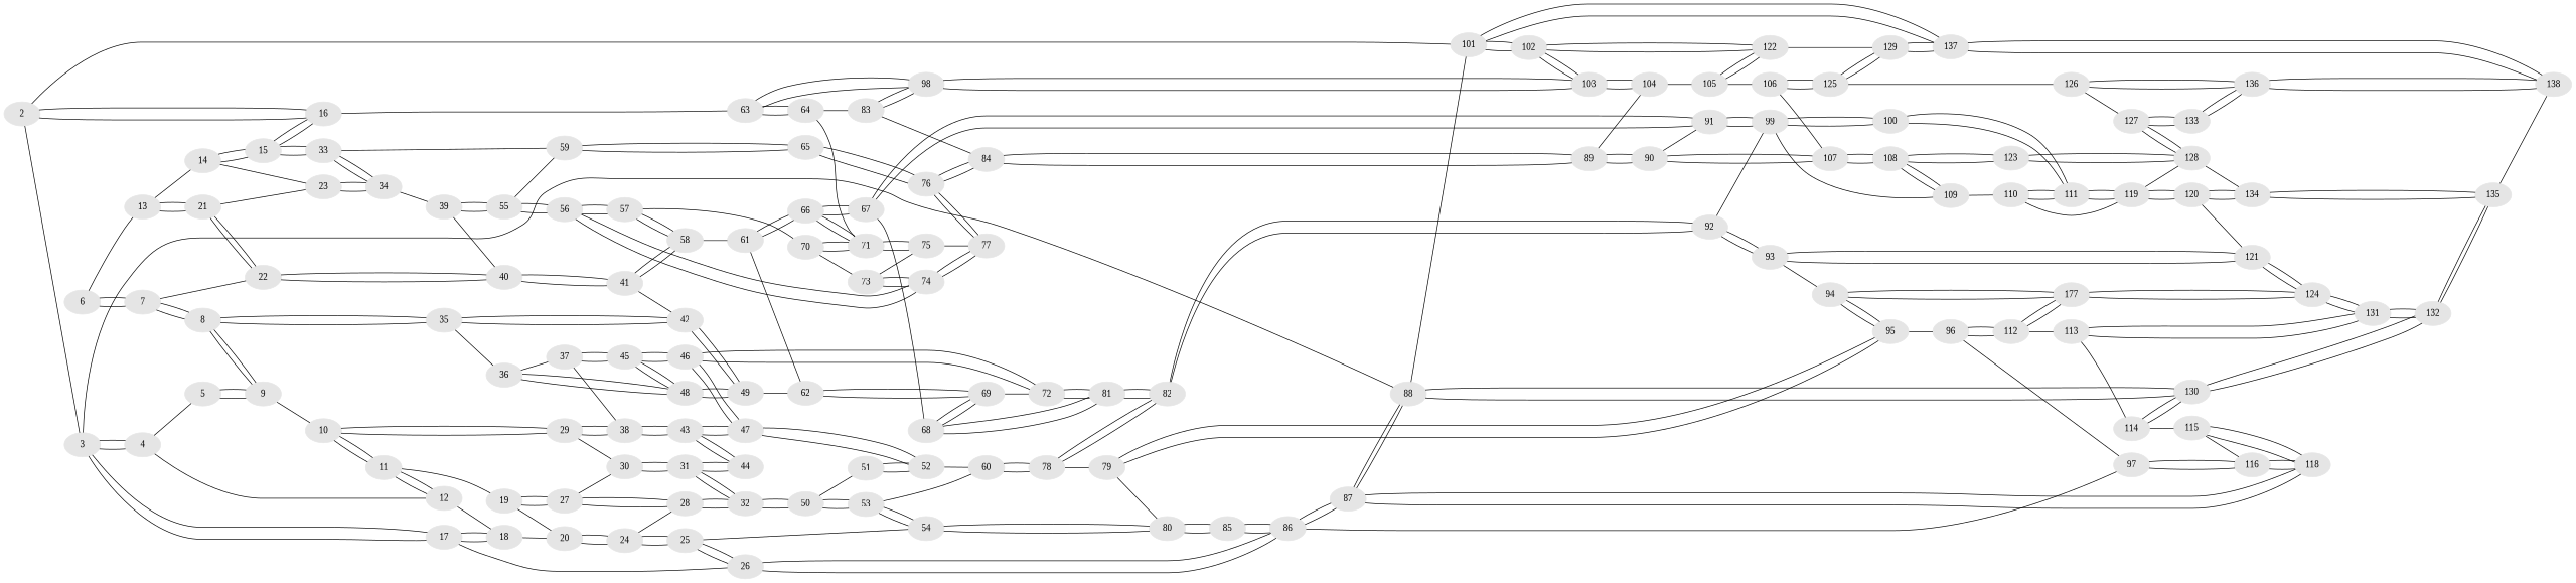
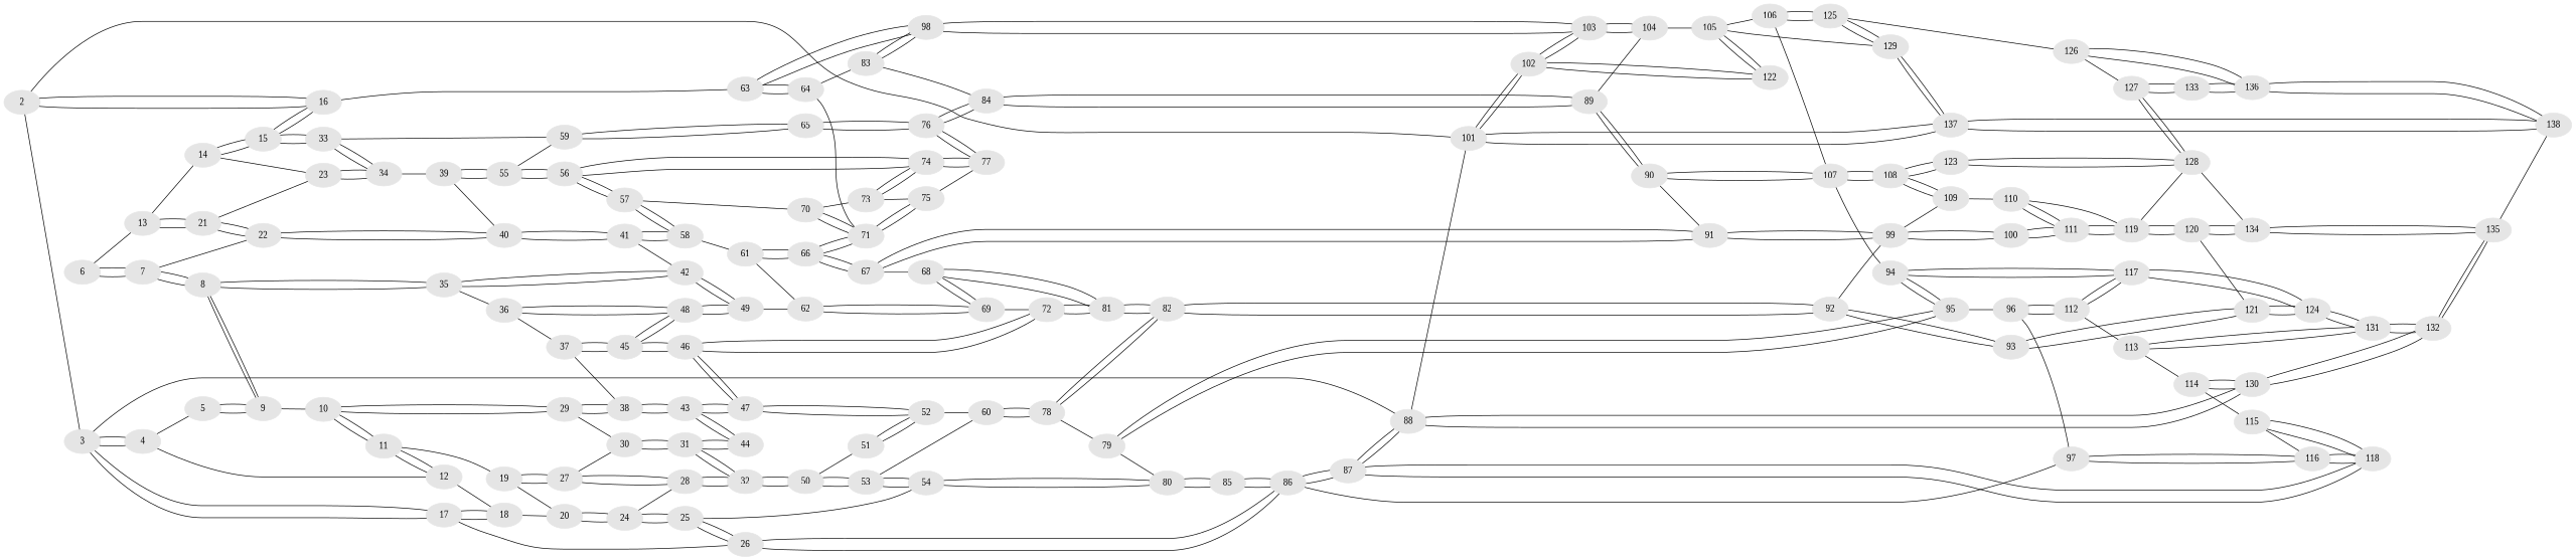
  graph {
    fontname="Liberation Serif"
    rankdir=LR
    node [color=gray90 fontname="Liberation Serif" style=filled]
    edge [fontname="Liberation Serif"]
    2
    3
    16
    101
    6
    7
    13
    4
    17
    88
    63
    102
    137
    5
    12
    18
    26
    130
    9
    10
    8
    22
    14
    21
    35
    40
    36
    42
    11
    29
    19
    30
    38
    20
    27
    15
    23
    33
    34
    59
    64
    98
    86
    24
    28
    25
    41
    39
    54
    32
    80
    97
    87
    31
    50
    43
    44
    51
    53
    65
    55
    37
    48
    49
    45
    46
    47
    56
    58
    61
    62
    52
    72
    81
    60
    69
    78
    85
    57
    74
    70
    77
    71
    73
    66
    76
    79
    82
    67
    83
    103
    84
    68
    91
    75
    99
    89
    95
    92
    96
    93
    90
    104
    116
    118
    132
    107
    105
    108
    100
    109
    94
    121
    111
-   117 [label=177]
+   117
    124
    112
    113
    110
    119
    122
    138
    129
    106
    125
    126
    123
    128
    120
    114
    131
    115
    134
    135
    127
    136
    133
    2 -- 3
    2 -- 16
    2 -- 16
    2 -- 101
    3 -- 4
    3 -- 4
    3 -- 17
    3 -- 17
    3 -- 88
    16 -- 63
    101 -- 102
    101 -- 102
    101 -- 137
    101 -- 137
    6 -- 7
    6 -- 7
    6 -- 13
    7 -- 8
    7 -- 8
    7 -- 22
    13 -- 14
    13 -- 21
    13 -- 21
    4 -- 5
    4 -- 12
    17 -- 18
    17 -- 18
    17 -- 26
    88 -- 101
    88 -- 130
    88 -- 130
    63 -- 64
    63 -- 64
    63 -- 98
    63 -- 98
    102 -- 103
    102 -- 103
    102 -- 122
    102 -- 122
    137 -- 138
    137 -- 138
    5 -- 9
    5 -- 9
    12 -- 18
    18 -- 20
    26 -- 86
    26 -- 86
    130 -- 132
    130 -- 132
    9 -- 10
    10 -- 11
    10 -- 11
    10 -- 29
    10 -- 29
    8 -- 9
    8 -- 9
    8 -- 35
    8 -- 35
    22 -- 40
    22 -- 40
    14 -- 15
    14 -- 15
    14 -- 23
    21 -- 22
    21 -- 22
    21 -- 23
    35 -- 36
    35 -- 42
    35 -- 42
    40 -- 41
    40 -- 41
    36 -- 37
    36 -- 48
    36 -- 48
    42 -- 49
    42 -- 49
    11 -- 12
    11 -- 12
    11 -- 19
    29 -- 30
    29 -- 38
    29 -- 38
    19 -- 20
    19 -- 27
    19 -- 27
    30 -- 31
    30 -- 31
    38 -- 43
    38 -- 43
    20 -- 24
    20 -- 24
    27 -- 30
    27 -- 28
    27 -- 28
    15 -- 16
    15 -- 16
    15 -- 33
    15 -- 33
    23 -- 34
    23 -- 34
    33 -- 34
    33 -- 34
    33 -- 59
    34 -- 39
    59 -- 65
    59 -- 65
    64 -- 71
    64 -- 83
    98 -- 103
    98 -- 103
    86 -- 97
    86 -- 87
    86 -- 87
    24 -- 28
    24 -- 25
    24 -- 25
    28 -- 32
    28 -- 32
    25 -- 26
    25 -- 26
    25 -- 54
    41 -- 42
    41 -- 58
    41 -- 58
    39 -- 40
    39 -- 55
    39 -- 55
    54 -- 80
    54 -- 80
    32 -- 50
    32 -- 50
    80 -- 85
    80 -- 85
    97 -- 116
    97 -- 116
    87 -- 88
    87 -- 88
    87 -- 118
    87 -- 118
    31 -- 32
    31 -- 32
    31 -- 44
    31 -- 44
    50 -- 51
    50 -- 53
    50 -- 53
    43 -- 44
    43 -- 44
    43 -- 47
    43 -- 47
    51 -- 52
    51 -- 52
    53 -- 54
    53 -- 54
    53 -- 60
    65 -- 76
    65 -- 76
    55 -- 59
    55 -- 56
    55 -- 56
    37 -- 38
    37 -- 45
    37 -- 45
    48 -- 49
    48 -- 49
    49 -- 62
    45 -- 48
    45 -- 48
    45 -- 46
    45 -- 46
    46 -- 47
    46 -- 47
    46 -- 72
    46 -- 72
    47 -- 52
    47 -- 52
    56 -- 57
    56 -- 57
    56 -- 74
    56 -- 74
    58 -- 61
    61 -- 62
    61 -- 66
    61 -- 66
    62 -- 69
    62 -- 69
    52 -- 60
    72 -- 81
    72 -- 81
    81 -- 82
    81 -- 82
    60 -- 78
    60 -- 78
    69 -- 72
    78 -- 79
    78 -- 82
    78 -- 82
    85 -- 86
    85 -- 86
    57 -- 58
    57 -- 58
    57 -- 70
    74 -- 77
    74 -- 77
    70 -- 71
    70 -- 71
    70 -- 73
    71 -- 75
    71 -- 75
    73 -- 74
    73 -- 74
    73 -- 75
    66 -- 71
    66 -- 71
    66 -- 67
    66 -- 67
    76 -- 77
    76 -- 77
    76 -- 84
    76 -- 84
    79 -- 80
    79 -- 95
    79 -- 95
    82 -- 92
    82 -- 92
    67 -- 68
    67 -- 91
    67 -- 91
    83 -- 98
    83 -- 98
    83 -- 84
    103 -- 104
    103 -- 104
    84 -- 89
    84 -- 89
    68 -- 81
    68 -- 81
    68 -- 69
    68 -- 69
    91 -- 99
    91 -- 99
    75 -- 77
    99 -- 100
    99 -- 100
    99 -- 109
    89 -- 90
    89 -- 90
    89 -- 104
    95 -- 96
    92 -- 99
    92 -- 93
    92 -- 93
    96 -- 97
    96 -- 112
    96 -- 112
-   93 -- 94
+   107 -- 94
    93 -- 121
    93 -- 121
    90 -- 91
    90 -- 107
    90 -- 107
    104 -- 105
    116 -- 118
    116 -- 118
    132 -- 135
    132 -- 135
    107 -- 108
    107 -- 108
    105 -- 122
    105 -- 122
    105 -- 106
    108 -- 109
    108 -- 109
    108 -- 123
    108 -- 123
    100 -- 111
    100 -- 111
    109 -- 110
    94 -- 95
    94 -- 95
    94 -- 117
    94 -- 117
    121 -- 124
    121 -- 124
    111 -- 119
    111 -- 119
    117 -- 124
    117 -- 124
    124 -- 131
    124 -- 131
    112 -- 117
    112 -- 117
    112 -- 113
    113 -- 114
    113 -- 131
    113 -- 131
    110 -- 111
    110 -- 111
    110 -- 119
    119 -- 128
    119 -- 120
    119 -- 120
-   122 -- 129
+   105 -- 129
    129 -- 137
    129 -- 137
    106 -- 107
    106 -- 125
    106 -- 125
    125 -- 129
    125 -- 129
    125 -- 126
    126 -- 127
    126 -- 136
    126 -- 136
    123 -- 128
    123 -- 128
    128 -- 134
    120 -- 121
    120 -- 134
    120 -- 134
    114 -- 130
    114 -- 130
    114 -- 115
    131 -- 132
    131 -- 132
    115 -- 116
    115 -- 118
    115 -- 118
    134 -- 135
    134 -- 135
    135 -- 138
    127 -- 128
    127 -- 128
    127 -- 133
    127 -- 133
    136 -- 138
    136 -- 138
    133 -- 136
    133 -- 136
  }
